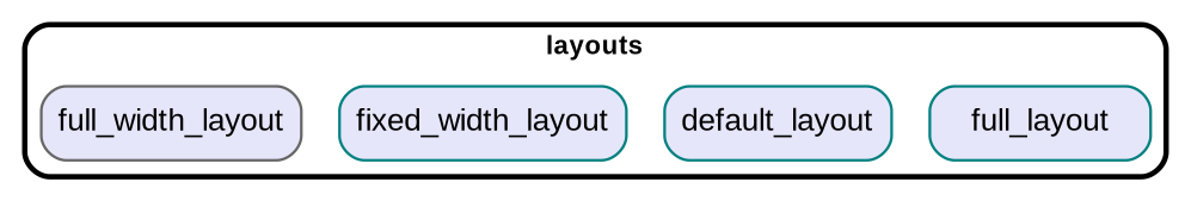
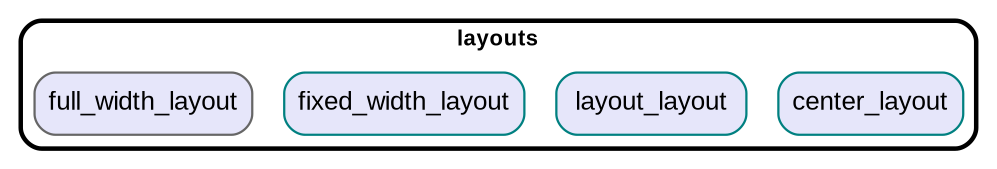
  digraph {
    fontname="Arial Black"
    fontsize=13
    penwidth=2.6
    style=rounded
    node [fillcolor=Lavender fontname=Arial fontsize=15 penwidth=1.3 shape=rect style="filled,rounded" color=teal]
-   n1 [label=full_layout]
-   n2 [label=default_layout]
+   n1 [label=center_layout]
+   n2 [label=layout_layout]
    n3 [label=fixed_width_layout]
    n4 [label=full_width_layout color=gray40]
    subgraph cluster_1 {
      label=layouts
      n1
      n2
      n3
      n4
    }
  }
